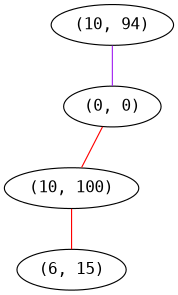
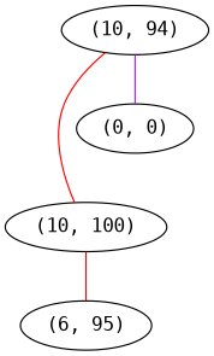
  graph {
    fontname="DejaVu Sans Mono"
    node [fontname="DejaVu Sans Mono"]
    edge [color=red fontname="DejaVu Sans Mono" weight=1]
    "(10, 94)"
    "(10, 100)"
    "(0, 0)"
-   "(6, 95)" [label="(6, 15)"]
-   "(0, 0)" -- "(10, 100)"
+   "(6, 95)"
+   "(10, 94)" -- "(10, 100)"
    "(10, 94)" -- "(0, 0)" [color=purple weight=4]
    "(10, 100)" -- "(6, 95)"
  }
